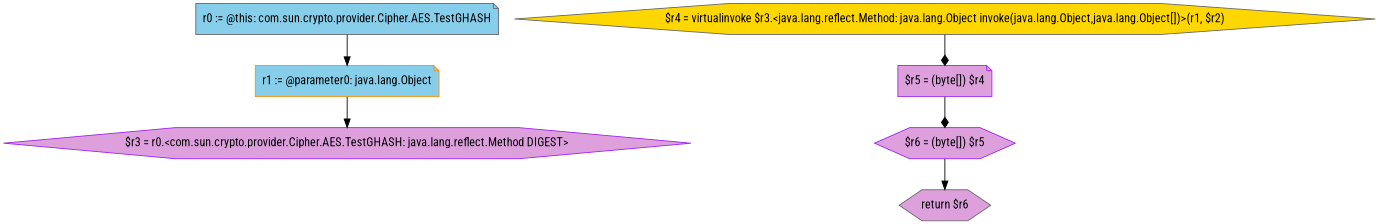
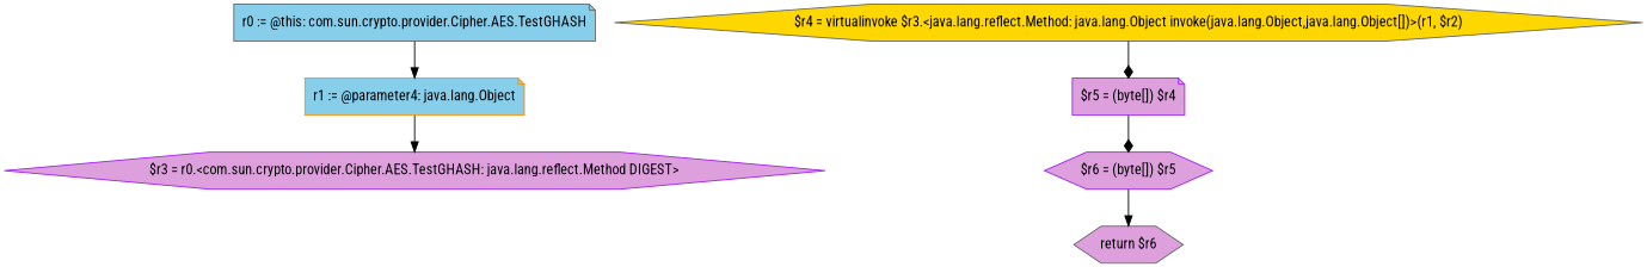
  digraph {
    fontname="Roboto Condensed"
    node [color=gray40 fillcolor=plum fontname="Roboto Condensed" shape=hexagon style=filled]
    edge [arrowhead=normal fontname="Roboto Condensed"]
    "r0 := @this: com.sun.crypto.provider.Cipher.AES.TestGHASH" [fillcolor=skyblue shape=note]
-   "r1 := @parameter0: java.lang.Object" [color=darkorange fillcolor=skyblue shape=note]
+   "r1 := @parameter0: java.lang.Object" [color=darkorange fillcolor=skyblue shape=note label="r1 := @parameter4: java.lang.Object"]
    "$r3 = r0.<com.sun.crypto.provider.Cipher.AES.TestGHASH: java.lang.reflect.Method DIGEST>" [color=purple]
    "$r4 = virtualinvoke $r3.<java.lang.reflect.Method: java.lang.Object invoke(java.lang.Object,java.lang.Object[])>(r1, $r2)" [fillcolor=gold]
    "$r5 = (byte[]) $r4" [color=purple shape=note]
    "$r6 = (byte[]) $r5" [color=purple]
    "return $r6"
    "r0 := @this: com.sun.crypto.provider.Cipher.AES.TestGHASH" -> "r1 := @parameter0: java.lang.Object"
    "r1 := @parameter0: java.lang.Object" -> "$r3 = r0.<com.sun.crypto.provider.Cipher.AES.TestGHASH: java.lang.reflect.Method DIGEST>"
    "$r4 = virtualinvoke $r3.<java.lang.reflect.Method: java.lang.Object invoke(java.lang.Object,java.lang.Object[])>(r1, $r2)" -> "$r5 = (byte[]) $r4" [arrowhead=diamond]
    "$r5 = (byte[]) $r4" -> "$r6 = (byte[]) $r5" [arrowhead=diamond]
    "$r6 = (byte[]) $r5" -> "return $r6"
  }
